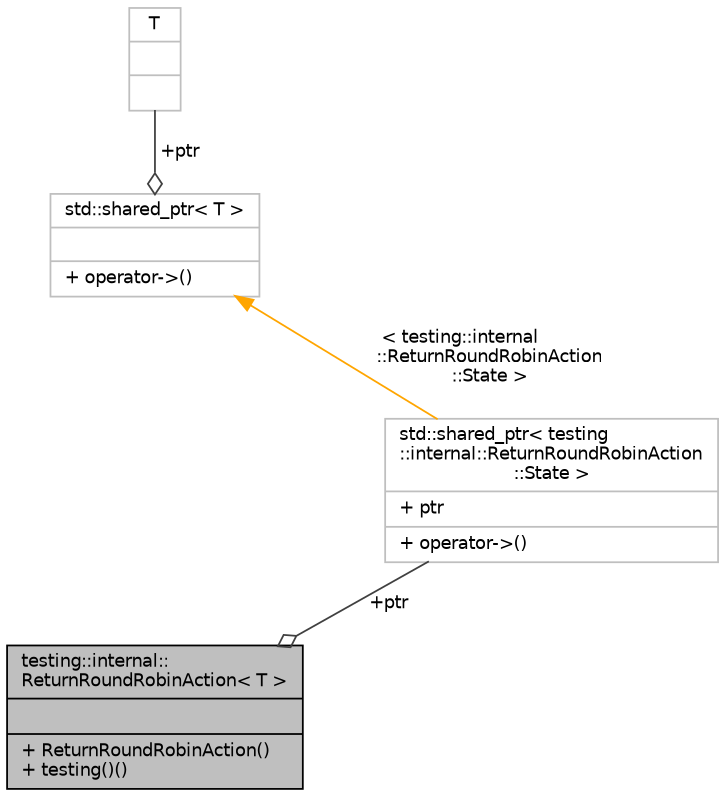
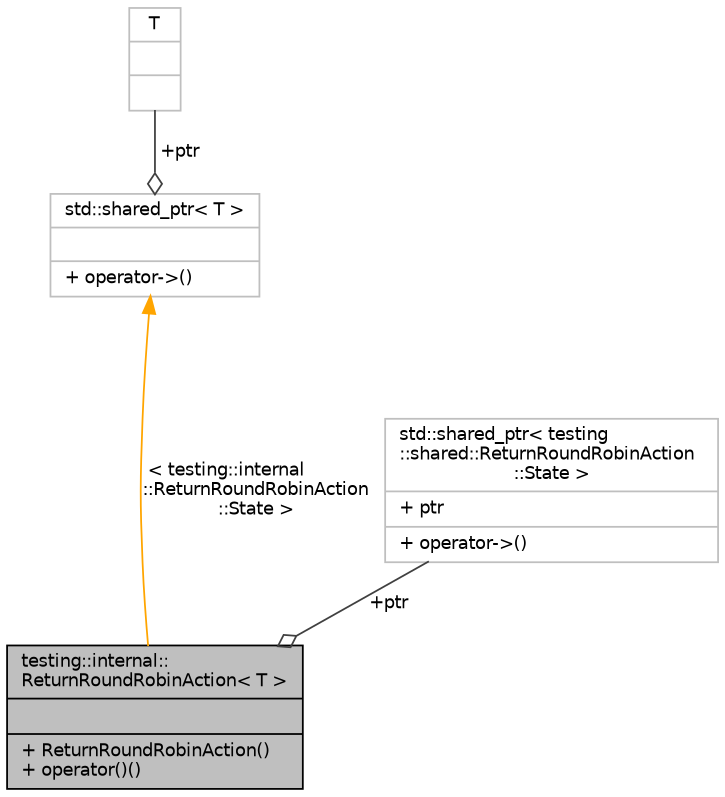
  digraph {
    node [color=grey75 fontname=Helvetica fontsize=10 shape=record]
    edge [arrowhead=odiamond color=grey25 fontname=Helvetica fontsize=10 labelfontname=Helvetica labelfontsize=10 style=solid]
-   n1 [color=black fillcolor=grey75 fontcolor=black height=0.2 label="{testing::internal::\lReturnRoundRobinAction\< T \>\n||+ ReturnRoundRobinAction()\l+ testing()()\l}" style=filled width=0.4]
-   n2 [height=0.2 label="{std::shared_ptr\< testing\l::internal::ReturnRoundRobinAction\l::State \>\n|+ ptr\l|+ operator-\>()\l}" width=0.4]
+   n1 [color=black fillcolor=grey75 fontcolor=black height=0.2 label="{testing::internal::\lReturnRoundRobinAction\< T \>\n||+ ReturnRoundRobinAction()\l+ operator()()\l}" style=filled width=0.4]
+   n2 [height=0.2 label="{std::shared_ptr\< testing\l::shared::ReturnRoundRobinAction\l::State \>\n|+ ptr\l|+ operator-\>()\l}" width=0.4]
    n3 [height=0.2 label="{std::shared_ptr\< T \>\n||+ operator-\>()\l}" width=0.4]
    n4 [height=0.2 label="{T\n||}" width=0.4]
    n2 -> n1 [label=" +ptr"]
-   n3 -> n2 [color=orange dir=back label=" \< testing::internal\l::ReturnRoundRobinAction\l::State \>" arrowhead=""]
+   n3 -> n1 [color=orange dir=back label=" \< testing::internal\l::ReturnRoundRobinAction\l::State \>" arrowhead=""]
    n4 -> n3 [label=" +ptr"]
  }
